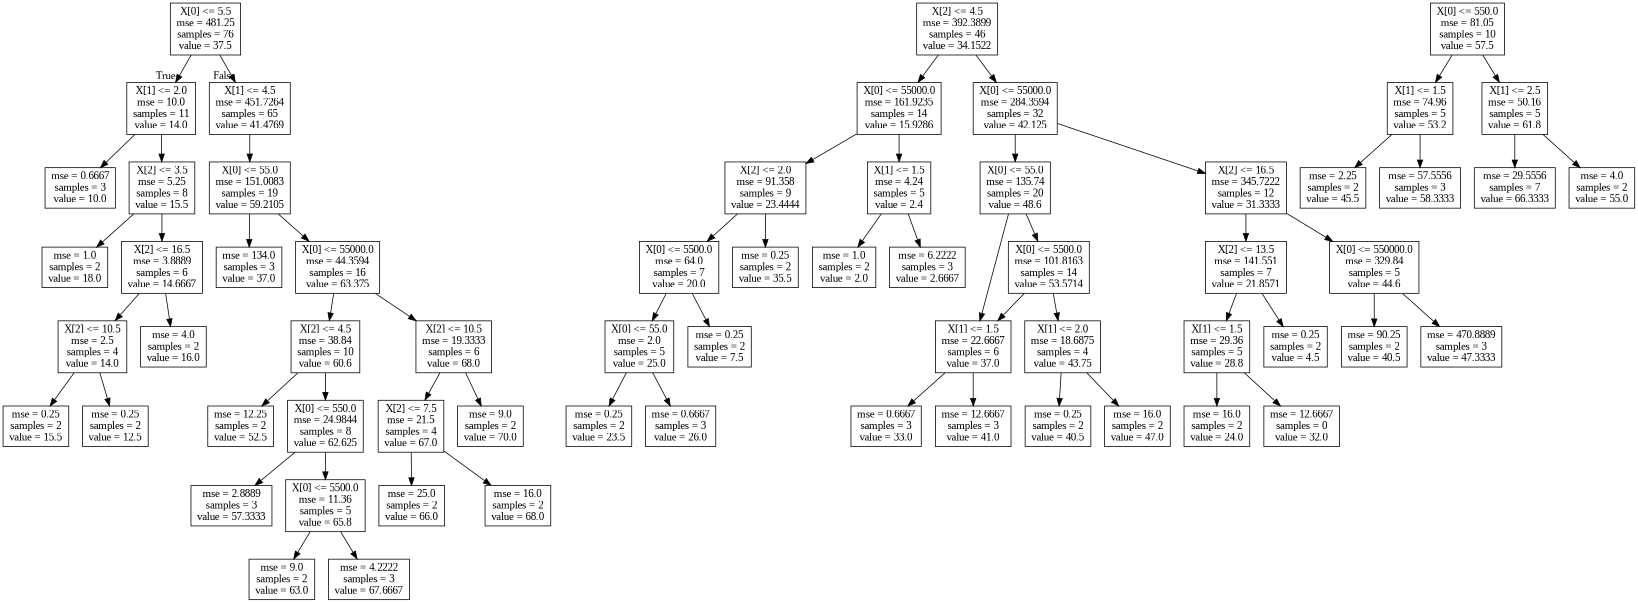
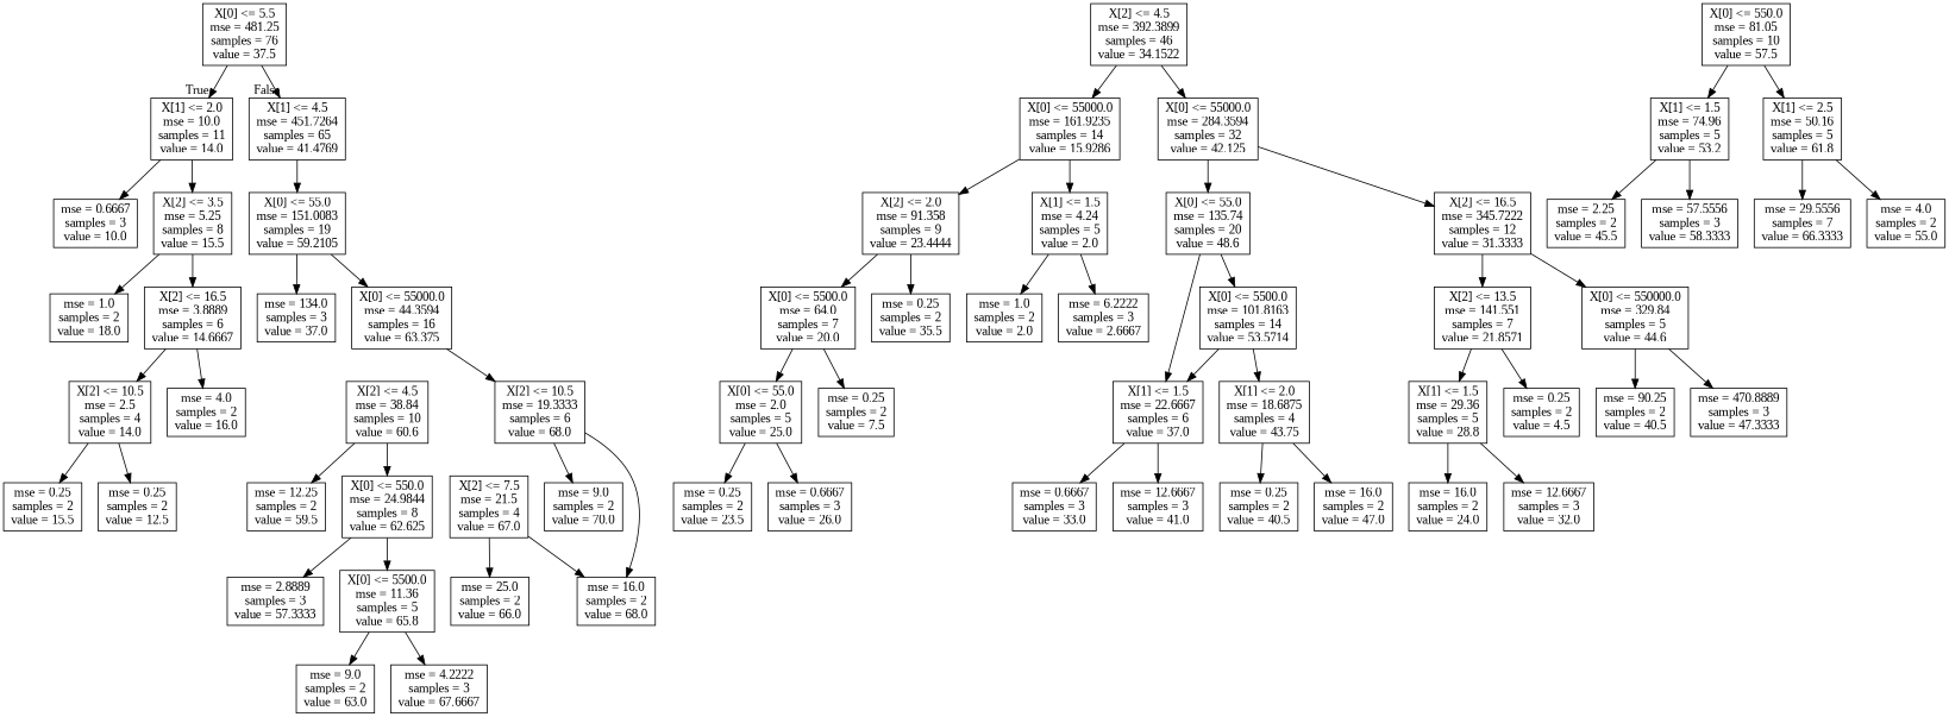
  digraph {
    fontname="Liberation Serif"
    node [fontname="Liberation Serif" shape=box]
    edge [fontname="Liberation Serif"]
    n1 [label="X[0] <= 5.5\nmse = 481.25\nsamples = 76\nvalue = 37.5"]
    n2 [label="X[1] <= 2.0\nmse = 10.0\nsamples = 11\nvalue = 14.0"]
    n3 [label="X[1] <= 4.5\nmse = 451.7264\nsamples = 65\nvalue = 41.4769"]
    n4 [label="mse = 0.6667\nsamples = 3\nvalue = 10.0"]
    n5 [label="X[2] <= 3.5\nmse = 5.25\nsamples = 8\nvalue = 15.5"]
    n6 [label="X[0] <= 55.0\nmse = 151.0083\nsamples = 19\nvalue = 59.2105"]
    n7 [label="mse = 1.0\nsamples = 2\nvalue = 18.0"]
    n8 [label="X[2] <= 16.5\nmse = 3.8889\nsamples = 6\nvalue = 14.6667"]
    n9 [label="X[2] <= 10.5\nmse = 2.5\nsamples = 4\nvalue = 14.0"]
    n10 [label="mse = 4.0\nsamples = 2\nvalue = 16.0"]
    n11 [label="mse = 0.25\nsamples = 2\nvalue = 15.5"]
    n12 [label="mse = 0.25\nsamples = 2\nvalue = 12.5"]
    n13 [label="X[2] <= 4.5\nmse = 392.3899\nsamples = 46\nvalue = 34.1522"]
    n14 [label="X[0] <= 55000.0\nmse = 161.9235\nsamples = 14\nvalue = 15.9286"]
    n15 [label="X[0] <= 55000.0\nmse = 284.3594\nsamples = 32\nvalue = 42.125"]
    n16 [label="mse = 134.0\nsamples = 3\nvalue = 37.0"]
    n17 [label="X[0] <= 55000.0\nmse = 44.3594\nsamples = 16\nvalue = 63.375"]
    n18 [label="X[2] <= 2.0\nmse = 91.358\nsamples = 9\nvalue = 23.4444"]
-   n19 [label="X[1] <= 1.5\nmse = 4.24\nsamples = 5\nvalue = 2.4"]
+   n19 [label="X[1] <= 1.5\nmse = 4.24\nsamples = 5\nvalue = 2.0"]
    n20 [label="X[0] <= 55.0\nmse = 135.74\nsamples = 20\nvalue = 48.6"]
    n21 [label="X[2] <= 16.5\nmse = 345.7222\nsamples = 12\nvalue = 31.3333"]
    n22 [label="X[0] <= 5500.0\nmse = 64.0\nsamples = 7\nvalue = 20.0"]
    n23 [label="mse = 0.25\nsamples = 2\nvalue = 35.5"]
    n24 [label="mse = 1.0\nsamples = 2\nvalue = 2.0"]
    n25 [label="mse = 6.2222\nsamples = 3\nvalue = 2.6667"]
    n26 [label="X[0] <= 55.0\nmse = 2.0\nsamples = 5\nvalue = 25.0"]
    n27 [label="mse = 0.25\nsamples = 2\nvalue = 7.5"]
    n28 [label="mse = 0.25\nsamples = 2\nvalue = 23.5"]
    n29 [label="mse = 0.6667\nsamples = 3\nvalue = 26.0"]
    n30 [label="X[1] <= 1.5\nmse = 22.6667\nsamples = 6\nvalue = 37.0"]
    n31 [label="X[0] <= 5500.0\nmse = 101.8163\nsamples = 14\nvalue = 53.5714"]
    n32 [label="X[2] <= 13.5\nmse = 141.551\nsamples = 7\nvalue = 21.8571"]
    n33 [label="X[0] <= 550000.0\nmse = 329.84\nsamples = 5\nvalue = 44.6"]
    n34 [label="mse = 0.6667\nsamples = 3\nvalue = 33.0"]
    n35 [label="mse = 12.6667\nsamples = 3\nvalue = 41.0"]
    n36 [label="X[1] <= 2.0\nmse = 18.6875\nsamples = 4\nvalue = 43.75"]
    n37 [label="X[0] <= 550.0\nmse = 81.05\nsamples = 10\nvalue = 57.5"]
    n38 [label="X[1] <= 1.5\nmse = 74.96\nsamples = 5\nvalue = 53.2"]
    n39 [label="X[1] <= 2.5\nmse = 50.16\nsamples = 5\nvalue = 61.8"]
    n40 [label="mse = 0.25\nsamples = 2\nvalue = 40.5"]
    n41 [label="mse = 16.0\nsamples = 2\nvalue = 47.0"]
    n42 [label="mse = 2.25\nsamples = 2\nvalue = 45.5"]
    n43 [label="mse = 57.5556\nsamples = 3\nvalue = 58.3333"]
    n44 [label="mse = 29.5556\nsamples = 7\nvalue = 66.3333"]
    n45 [label="mse = 4.0\nsamples = 2\nvalue = 55.0"]
    n46 [label="X[1] <= 1.5\nmse = 29.36\nsamples = 5\nvalue = 28.8"]
    n47 [label="mse = 0.25\nsamples = 2\nvalue = 4.5"]
    n48 [label="mse = 90.25\nsamples = 2\nvalue = 40.5"]
    n49 [label="mse = 470.8889\nsamples = 3\nvalue = 47.3333"]
    n50 [label="mse = 16.0\nsamples = 2\nvalue = 24.0"]
-   n51 [label="mse = 12.6667\nsamples = 0\nvalue = 32.0"]
+   n51 [label="mse = 12.6667\nsamples = 3\nvalue = 32.0"]
    n52 [label="X[2] <= 4.5\nmse = 38.84\nsamples = 10\nvalue = 60.6"]
    n53 [label="X[2] <= 10.5\nmse = 19.3333\nsamples = 6\nvalue = 68.0"]
-   n54 [label="mse = 12.25\nsamples = 2\nvalue = 52.5"]
+   n54 [label="mse = 12.25\nsamples = 2\nvalue = 59.5"]
    n55 [label="X[0] <= 550.0\nmse = 24.9844\nsamples = 8\nvalue = 62.625"]
    n56 [label="X[2] <= 7.5\nmse = 21.5\nsamples = 4\nvalue = 67.0"]
    n57 [label="mse = 9.0\nsamples = 2\nvalue = 70.0"]
    n58 [label="mse = 2.8889\nsamples = 3\nvalue = 57.3333"]
    n59 [label="X[0] <= 5500.0\nmse = 11.36\nsamples = 5\nvalue = 65.8"]
    n60 [label="mse = 9.0\nsamples = 2\nvalue = 63.0"]
    n61 [label="mse = 4.2222\nsamples = 3\nvalue = 67.6667"]
    n62 [label="mse = 16.0\nsamples = 2\nvalue = 68.0"]
    n63 [label="mse = 25.0\nsamples = 2\nvalue = 66.0"]
    n1 -> n2 [headlabel=True labelangle=45 labeldistance=2.5]
    n1 -> n3 [headlabel=False labelangle=-45 labeldistance=2.5]
    n2 -> n4
    n2 -> n5
    n3 -> n6
    n5 -> n7
    n5 -> n8
    n6 -> n16
    n6 -> n17
    n8 -> n9
    n8 -> n10
    n9 -> n11
    n9 -> n12
    n13 -> n14
    n13 -> n15
    n14 -> n18
    n14 -> n19
    n15 -> n20
    n15 -> n21
-   n17 -> n52
    n17 -> n53
    n18 -> n22
    n18 -> n23
    n19 -> n24
    n19 -> n25
    n20 -> n30
    n20 -> n31
    n21 -> n32
    n21 -> n33
    n22 -> n26
    n22 -> n27
    n26 -> n28
    n26 -> n29
    n30 -> n34
    n30 -> n35
    n31 -> n30
    n31 -> n36
    n32 -> n46
    n32 -> n47
    n33 -> n48
    n33 -> n49
    n36 -> n40
    n36 -> n41
    n37 -> n38
    n37 -> n39
    n38 -> n42
    n38 -> n43
    n39 -> n44
    n39 -> n45
    n46 -> n50
    n46 -> n51
    n52 -> n54
    n52 -> n55
-   n53 -> n56
+   n53 -> n62
    n53 -> n57
    n55 -> n58
    n55 -> n59
    n56 -> n62
    n56 -> n63
    n59 -> n60
    n59 -> n61
  }
